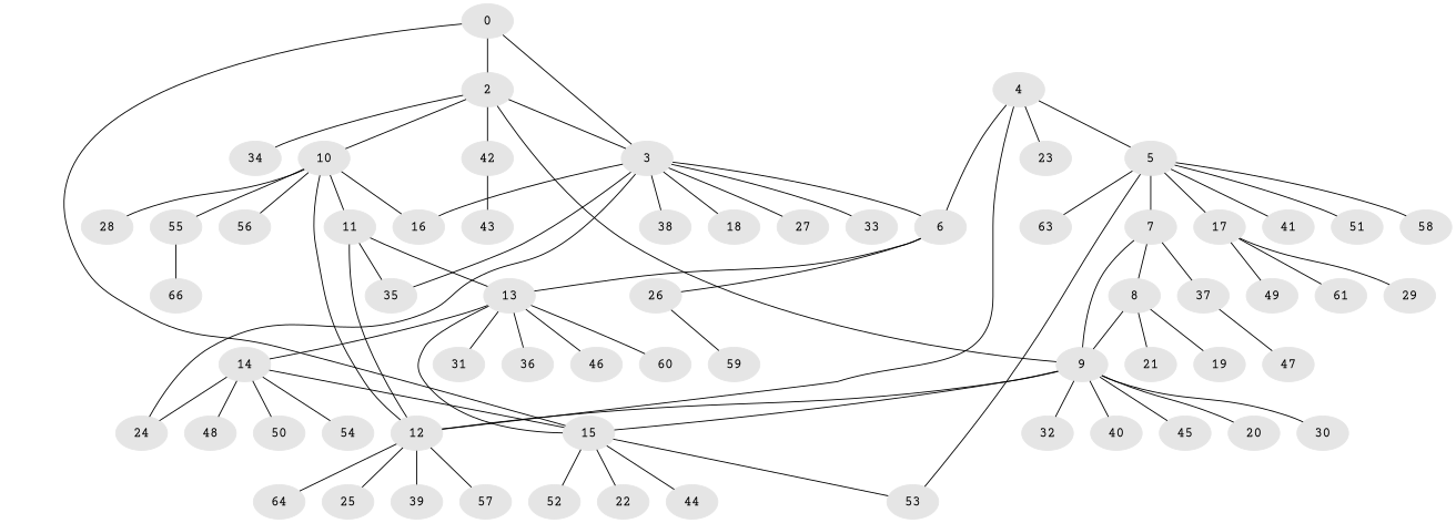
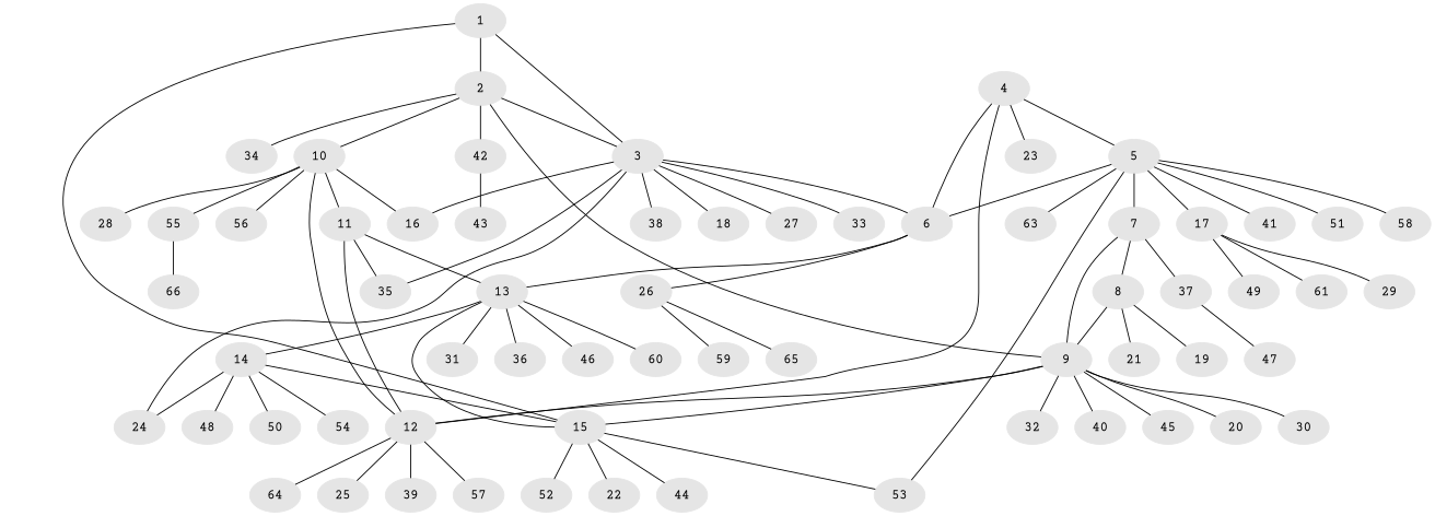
  graph {
    fontname="Courier Prime"
    node [color=gray90 fontname="Courier Prime" style=filled]
    edge [fontname="Courier Prime"]
-   1 [label=0]
+   1
    2
    3
    15
    9
    10
    34
    42
    6
    16
    18
    24
    27
    33
    35
    38
    53
    22
    44
    52
    12
    20
    30
    32
    40
    45
    11
    28
    55
    56
    43
    13
    26
    4
    5
    23
    7
    17
    41
    51
    58
    63
    25
    39
    57
    64
    8
    37
    29
    49
    61
    14
    31
    36
    46
    60
    59
+   65
    19
    21
    47
    66
    48
    50
    54
    1 -- 2
    1 -- 3
    1 -- 15
    2 -- 3
    2 -- 9
    2 -- 10
    2 -- 34
    2 -- 42
    3 -- 6
    3 -- 16
    3 -- 18
    3 -- 24
    3 -- 27
    3 -- 33
    3 -- 35
    3 -- 38
    15 -- 53
    15 -- 22
    15 -- 44
    15 -- 52
    9 -- 15
    9 -- 12
    9 -- 20
    9 -- 30
    9 -- 32
    9 -- 40
    9 -- 45
    10 -- 16
    10 -- 12
    10 -- 11
    10 -- 28
    10 -- 55
    10 -- 56
    42 -- 43
    6 -- 13
    6 -- 26
    12 -- 25
    12 -- 39
    12 -- 57
    12 -- 64
    11 -- 35
    11 -- 12
    11 -- 13
    55 -- 66
    13 -- 15
    13 -- 14
    13 -- 31
    13 -- 36
    13 -- 46
    13 -- 60
    26 -- 59
+   26 -- 65
    4 -- 6
    4 -- 12
    4 -- 5
    4 -- 23
+   5 -- 6
    5 -- 53
    5 -- 7
    5 -- 17
    5 -- 41
    5 -- 51
    5 -- 58
    5 -- 63
    7 -- 9
    7 -- 8
    7 -- 37
    17 -- 29
    17 -- 49
    17 -- 61
    8 -- 9
    8 -- 19
    8 -- 21
    37 -- 47
    14 -- 15
    14 -- 24
    14 -- 48
    14 -- 50
    14 -- 54
  }
